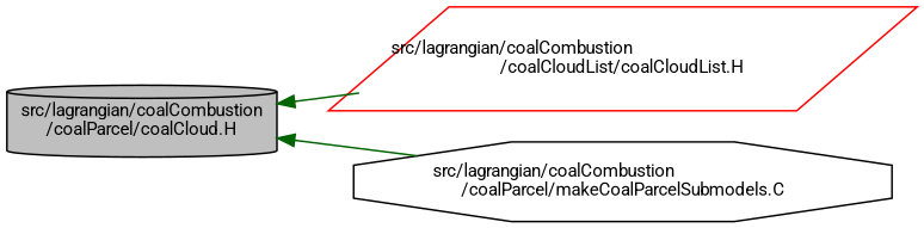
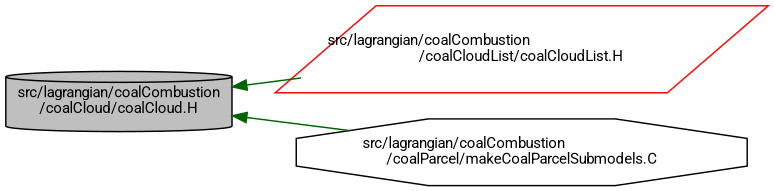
  digraph {
    rankdir=LR
    fontname=Roboto
    node [color=black fontname=Roboto fontsize=10]
    edge [color=darkgreen dir=back fontname=Roboto fontsize=10 labelfontname=FreeSans labelfontsize=10 style=solid]
-   n1 [fillcolor=grey75 fontcolor=black height=0.2 label="src/lagrangian/coalCombustion\l/coalParcel/coalCloud.H" shape=cylinder style=filled width=0.4]
+   n1 [fillcolor=grey75 fontcolor=black height=0.2 label="src/lagrangian/coalCombustion\l/coalCloud/coalCloud.H" shape=cylinder style=filled width=0.4]
    n2 [color=red height=0.2 label="src/lagrangian/coalCombustion\l/coalCloudList/coalCloudList.H" shape=parallelogram width=0.4]
    n3 [height=0.2 label="src/lagrangian/coalCombustion\l/coalParcel/makeCoalParcelSubmodels.C" shape=octagon width=0.4]
    n1 -> n2
    n1 -> n3
  }
